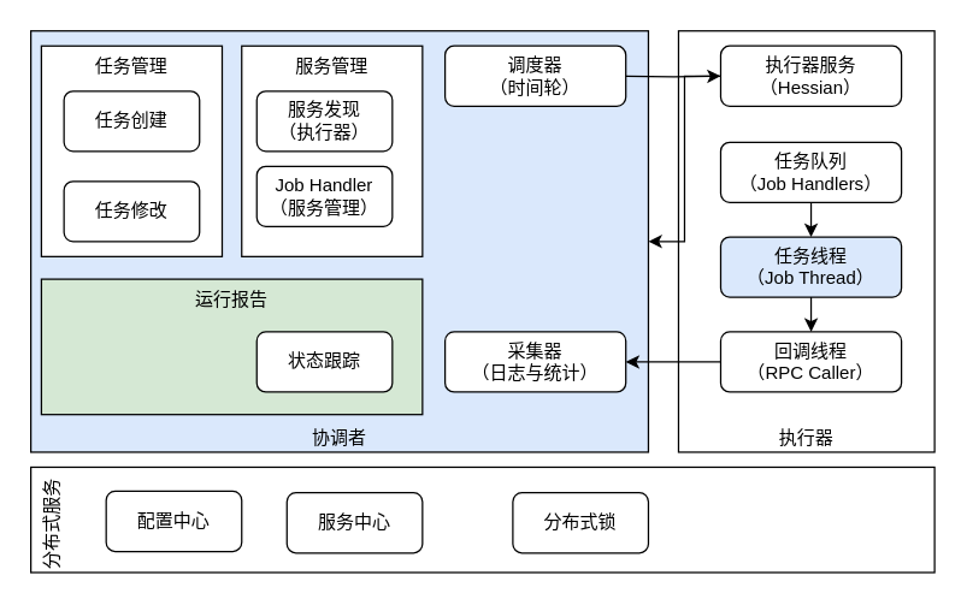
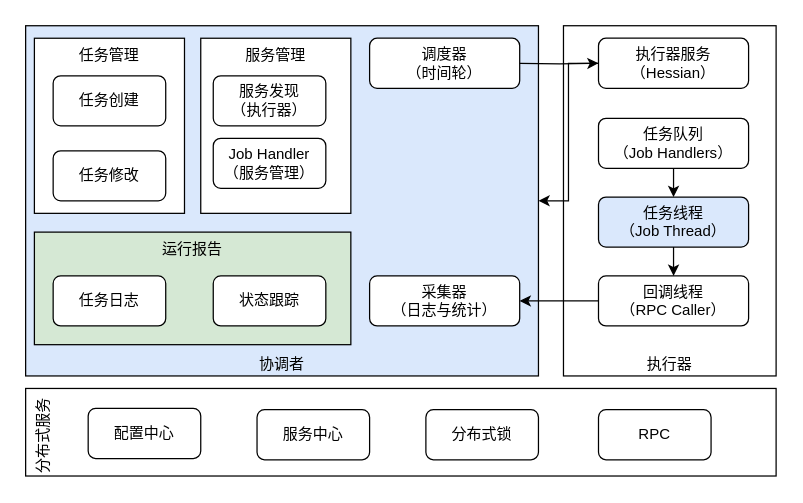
  <mxCell id="0" />
  <mxCell id="1" parent="0" />
  <mxCell id="2" value="协调者" style="rounded=0;whiteSpace=wrap;html=1;verticalAlign=bottom;fillColor=#dae8fc;" parent="1" vertex="1"><mxGeometry x="20" y="20" width="410" height="280" as="geometry" /></mxCell>
  <mxCell id="3" value="任务管理" style="rounded=0;whiteSpace=wrap;html=1;verticalAlign=top;" parent="1" vertex="1"><mxGeometry x="27" y="30" width="120" height="140" as="geometry" /></mxCell>
  <mxCell id="4" value="服务管理" style="rounded=0;whiteSpace=wrap;html=1;verticalAlign=top;" parent="1" vertex="1"><mxGeometry x="160" y="30" width="120" height="140" as="geometry" /></mxCell>
  <mxCell id="5" value="调度器&lt;br&gt;（时间轮）" style="rounded=1;whiteSpace=wrap;html=1;" parent="1" vertex="1"><mxGeometry x="295" y="30" width="120" height="40" as="geometry" /></mxCell>
  <mxCell id="6" value="分布式服务" style="rounded=0;whiteSpace=wrap;html=1;verticalAlign=top;align=left;horizontal=0;" parent="1" vertex="1"><mxGeometry x="20" y="310" width="600" height="70" as="geometry" /></mxCell>
  <mxCell id="7" value="采集器&lt;br&gt;（日志与统计）" style="rounded=1;whiteSpace=wrap;html=1;" parent="1" vertex="1"><mxGeometry x="295" y="220" width="120" height="40" as="geometry" /></mxCell>
  <mxCell id="8" value="运行报告" style="rounded=0;whiteSpace=wrap;html=1;verticalAlign=top;fillColor=#d5e8d4;" parent="1" vertex="1"><mxGeometry x="27" y="185" width="253" height="90" as="geometry" /></mxCell>
  <mxCell id="9" value="服务发现&lt;br&gt;（执行器）" style="rounded=1;whiteSpace=wrap;html=1;" parent="1" vertex="1"><mxGeometry x="170" y="60" width="90" height="40" as="geometry" /></mxCell>
  <mxCell id="10" value="Job Handler&lt;br&gt;（服务管理）" style="rounded=1;whiteSpace=wrap;html=1;" parent="1" vertex="1"><mxGeometry x="170" y="110" width="90" height="40" as="geometry" /></mxCell>
  <mxCell id="11" value="任务创建" style="rounded=1;whiteSpace=wrap;html=1;" parent="1" vertex="1"><mxGeometry x="42" y="60" width="90" height="40" as="geometry" /></mxCell>
  <mxCell id="12" value="任务修改" style="rounded=1;whiteSpace=wrap;html=1;" parent="1" vertex="1"><mxGeometry x="42" y="120" width="90" height="40" as="geometry" /></mxCell>
+ <mxCell id="13" value="任务日志" style="rounded=1;whiteSpace=wrap;html=1;" parent="1" vertex="1"><mxGeometry x="42" y="220" width="90" height="40" as="geometry" /></mxCell>
  <mxCell id="14" value="状态跟踪" style="rounded=1;whiteSpace=wrap;html=1;" parent="1" vertex="1"><mxGeometry x="170" y="220" width="90" height="40" as="geometry" /></mxCell>
  <mxCell id="15" value="执行器" style="rounded=0;whiteSpace=wrap;html=1;verticalAlign=bottom;" parent="1" vertex="1"><mxGeometry x="450" y="20" width="170" height="280" as="geometry" /></mxCell>
  <mxCell id="16" style="edgeStyle=orthogonalEdgeStyle;rounded=0;orthogonalLoop=1;jettySize=auto;html=1;" parent="1" source="17" target="2" edge="1"><mxGeometry relative="1" as="geometry" /></mxCell>
  <mxCell id="17" value="执行器服务&lt;br&gt;（Hessian）" style="rounded=1;whiteSpace=wrap;html=1;" parent="1" vertex="1"><mxGeometry x="478" y="30" width="120" height="40" as="geometry" /></mxCell>
  <mxCell id="18" style="edgeStyle=orthogonalEdgeStyle;rounded=0;orthogonalLoop=1;jettySize=auto;html=1;entryX=0.5;entryY=0;entryDx=0;entryDy=0;" parent="1" source="19" target="21" edge="1"><mxGeometry relative="1" as="geometry" /></mxCell>
  <mxCell id="19" value="任务队列&lt;br&gt;（Job Handlers）" style="rounded=1;whiteSpace=wrap;html=1;" parent="1" vertex="1"><mxGeometry x="478" y="94" width="120" height="40" as="geometry" /></mxCell>
  <mxCell id="20" style="edgeStyle=orthogonalEdgeStyle;rounded=0;orthogonalLoop=1;jettySize=auto;html=1;" parent="1" source="21" target="23" edge="1"><mxGeometry relative="1" as="geometry" /></mxCell>
  <mxCell id="21" value="任务线程&lt;br&gt;（Job Thread）" style="rounded=1;whiteSpace=wrap;html=1;fillColor=#dae8fc;" parent="1" vertex="1"><mxGeometry x="478" y="157" width="120" height="40" as="geometry" /></mxCell>
  <mxCell id="22" style="edgeStyle=orthogonalEdgeStyle;rounded=0;orthogonalLoop=1;jettySize=auto;html=1;exitX=0;exitY=0.5;exitDx=0;exitDy=0;entryX=1;entryY=0.5;entryDx=0;entryDy=0;" parent="1" source="23" target="7" edge="1"><mxGeometry relative="1" as="geometry" /></mxCell>
  <mxCell id="23" value="回调线程&lt;br&gt;（RPC Caller）" style="rounded=1;whiteSpace=wrap;html=1;" parent="1" vertex="1"><mxGeometry x="478" y="220" width="120" height="40" as="geometry" /></mxCell>
  <mxCell id="24" style="edgeStyle=orthogonalEdgeStyle;rounded=0;orthogonalLoop=1;jettySize=auto;html=1;entryX=0;entryY=0.5;entryDx=0;entryDy=0;" parent="1" target="17" edge="1"><mxGeometry relative="1" as="geometry"><mxPoint x="415" y="50" as="sourcePoint" /><mxPoint x="470" y="50" as="targetPoint" /></mxGeometry></mxCell>
- <mxCell id="25" value="服务中心" style="rounded=1;whiteSpace=wrap;html=1;" parent="1" vertex="1"><mxGeometry x="190" y="327" width="90" height="40" as="geometry" /></mxCell>
+ <mxCell id="25" value="服务中心" style="rounded=1;whiteSpace=wrap;html=1;" parent="1" vertex="1"><mxGeometry x="205" y="327" width="90" height="40" as="geometry" /></mxCell>
  <mxCell id="26" value="配置中心" style="rounded=1;whiteSpace=wrap;html=1;" parent="1" vertex="1"><mxGeometry x="70" y="326" width="90" height="40" as="geometry" /></mxCell>
  <mxCell id="27" value="分布式锁" style="rounded=1;whiteSpace=wrap;html=1;" parent="1" vertex="1"><mxGeometry x="340" y="327" width="90" height="40" as="geometry" /></mxCell>
+ <mxCell id="28" value="RPC" style="rounded=1;whiteSpace=wrap;html=1;" parent="1" vertex="1"><mxGeometry x="478" y="327" width="90" height="40" as="geometry" /></mxCell>
